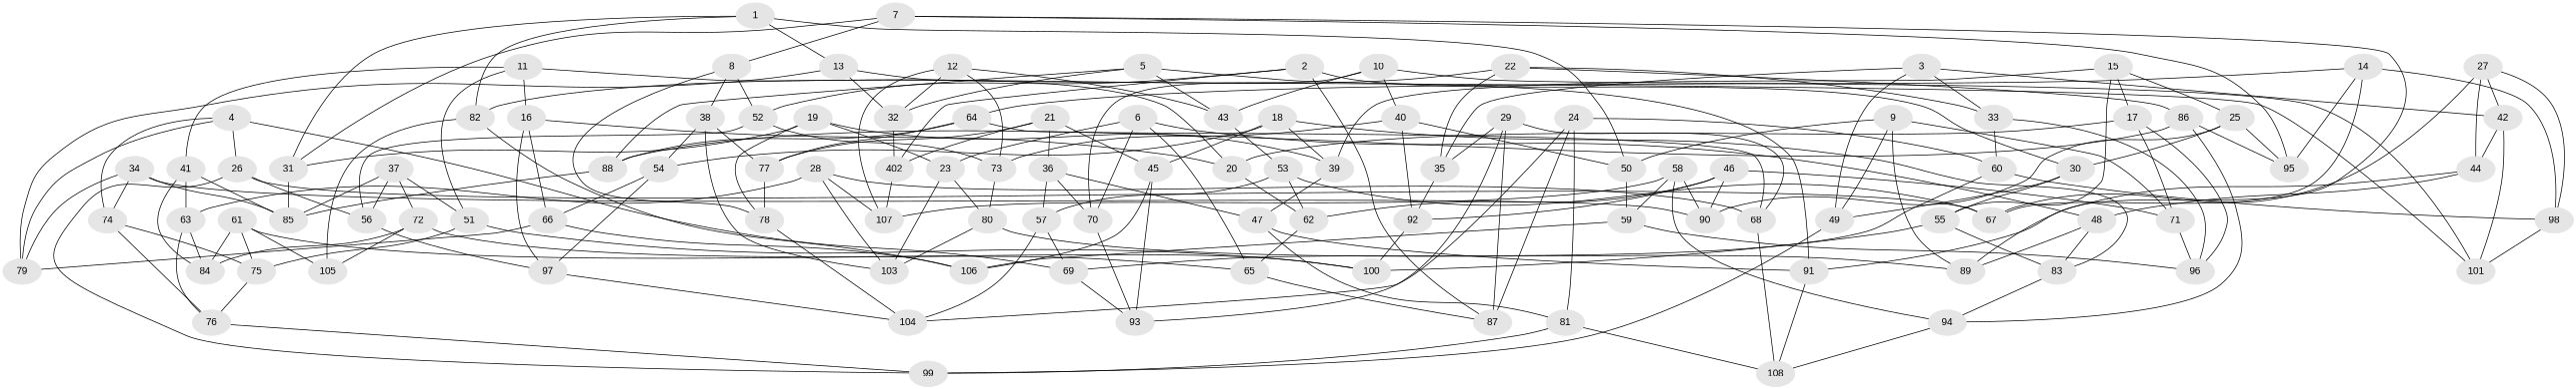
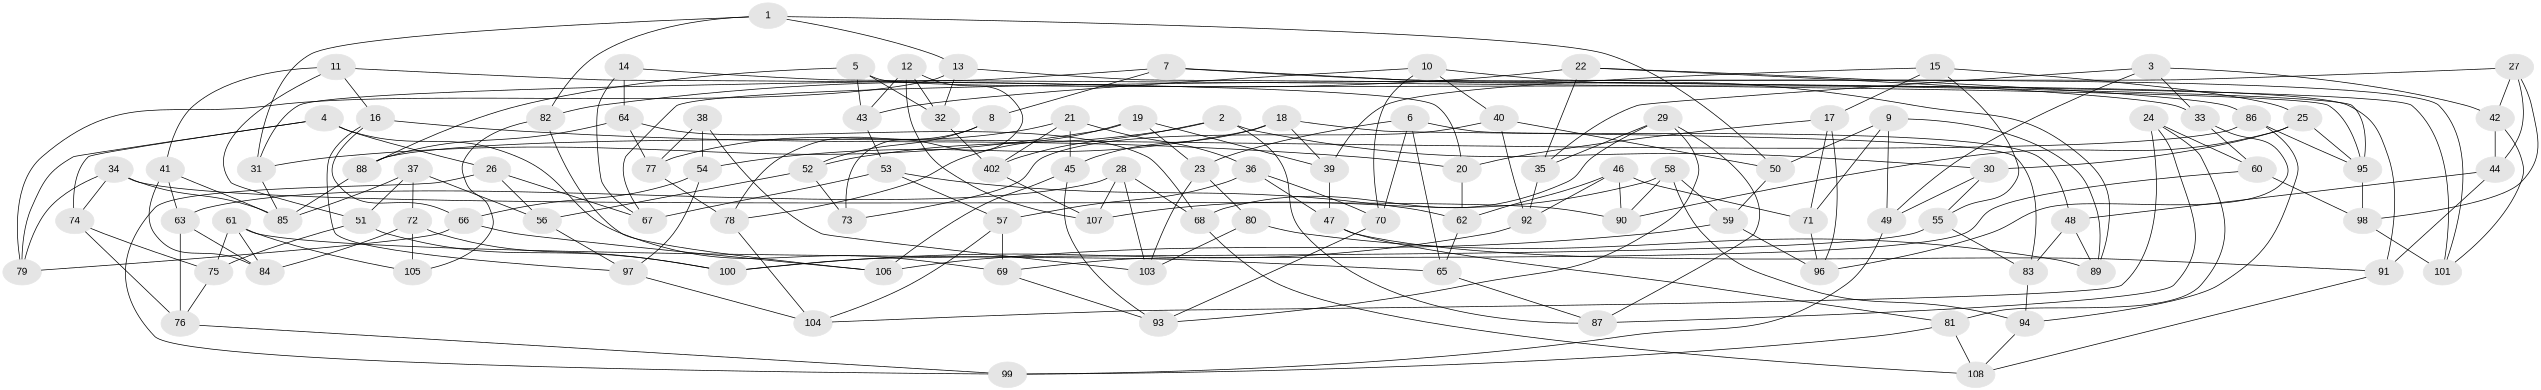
  graph {
    fontname="Liberation Sans"
    node [color=gray90 fontname="Liberation Sans" style=filled]
    edge [fontname="Liberation Sans"]
    1
    13
    31
    50
    82
    79
    32
    101
    85
    59
    106
    105
    2
    30
    52
    87
    n17 [label=402]
    49
    55
    73
    56
    107
    3
    33
    35
    42
    96
    60
    92
    44
    99
    4
    26
    69
    74
    67
    93
    75
    76
    5
    43
    88
    91
    53
    108
    6
    23
    48
    65
    70
    80
    103
    89
    83
    7
    8
    95
    38
    78
    54
    77
    104
    9
    71
    10
    40
    11
    16
    20
    41
    51
    66
    97
    62
    63
    84
    100
    12
    14
    64
    98
    68
    15
    17
    25
    39
    90
    47
    18
    45
    94
    19
    21
    36
    57
    22
    86
    24
    81
    27
    28
    29
    34
    37
    72
    46
    58
    61
    1 -- 13
    1 -- 31
    1 -- 50
    1 -- 82
    13 -- 79
    13 -- 32
    13 -- 101
    31 -- 85
    50 -- 59
    82 -- 106
    82 -- 105
    32 -- n17
    59 -- 106
    59 -- 96
    2 -- 30
    2 -- 52
    2 -- 87
    2 -- n17
    30 -- 49
    30 -- 55
    52 -- 73
    52 -- 56
    n17 -- 107
    49 -- 99
    55 -- 83
    55 -- 100
-   73 -- 80
    56 -- 97
    3 -- 49
    3 -- 33
    3 -- 35
    3 -- 42
    33 -- 96
    33 -- 60
    35 -- 92
    42 -- 101
    42 -- 44
    60 -- 69
    60 -- 98
    92 -- 100
    44 -- 91
    44 -- 48
    4 -- 79
    4 -- 26
    4 -- 69
    4 -- 74
    26 -- 56
    26 -- 99
    26 -- 67
    69 -- 93
    74 -- 75
    74 -- 76
    75 -- 76
    76 -- 99
    5 -- 32
    5 -- 43
    5 -- 88
    5 -- 91
    43 -- 53
    88 -- 85
    91 -- 108
    53 -- 67
    53 -- 62
    53 -- 57
    6 -- 23
    6 -- 48
    6 -- 65
    6 -- 70
    23 -- 80
    23 -- 103
    48 -- 89
    48 -- 83
    65 -- 87
    70 -- 93
    80 -- 103
    80 -- 89
    83 -- 94
    7 -- 31
    7 -- 89
    7 -- 8
    7 -- 95
    8 -- 52
-   8 -- 38
    8 -- 78
    38 -- 103
    38 -- 54
    38 -- 77
    78 -- 104
    54 -- 66
    54 -- 97
    77 -- 78
    9 -- 50
    9 -- 49
    9 -- 89
    9 -- 71
    71 -- 96
    10 -- 101
    10 -- 43
    10 -- 70
    10 -- 40
    40 -- 50
    40 -- 73
    40 -- 92
    11 -- 16
    11 -- 20
    11 -- 41
    11 -- 51
    16 -- 20
    16 -- 66
    16 -- 97
    20 -- 62
    41 -- 85
    41 -- 63
    41 -- 84
    51 -- 75
    51 -- 100
    66 -- 79
    66 -- 106
    97 -- 104
    62 -- 65
    63 -- 76
    63 -- 84
    12 -- 32
    12 -- 73
    12 -- 107
    12 -- 43
    14 -- 67
    14 -- 95
    14 -- 64
-   14 -- 98
+   95 -- 98
    64 -- 88
    64 -- 77
    64 -- 68
    98 -- 101
    68 -- 108
    15 -- 55
    15 -- 17
    15 -- 25
    15 -- 39
    17 -- 96
    17 -- 71
    17 -- 20
    25 -- 30
    25 -- 95
    25 -- 90
    39 -- 47
    47 -- 91
    47 -- 81
    18 -- 83
    18 -- 54
    18 -- 39
    18 -- 45
    45 -- 106
    45 -- 93
    94 -- 108
    19 -- 31
    19 -- 23
    19 -- 78
    19 -- 39
    21 -- n17
    21 -- 77
    21 -- 45
    21 -- 36
    36 -- 70
    36 -- 47
    36 -- 57
    57 -- 69
    57 -- 104
    22 -- 82
    22 -- 33
    22 -- 35
    22 -- 86
    86 -- 88
    86 -- 95
    86 -- 94
    24 -- 87
    24 -- 60
    24 -- 104
    24 -- 81
    81 -- 99
    81 -- 108
    27 -- 42
    27 -- 44
    27 -- 67
    27 -- 98
    28 -- 107
    28 -- 103
    28 -- 63
    28 -- 68
    29 -- 87
    29 -- 35
    29 -- 93
    29 -- 68
    34 -- 79
    34 -- 85
    34 -- 74
    34 -- 90
    37 -- 85
    37 -- 56
    37 -- 51
    37 -- 72
    72 -- 105
    72 -- 84
    72 -- 100
    46 -- 92
    46 -- 71
    46 -- 62
    46 -- 90
    58 -- 59
    58 -- 107
    58 -- 90
    58 -- 94
    61 -- 105
    61 -- 75
    61 -- 65
    61 -- 84
  }
